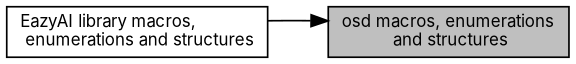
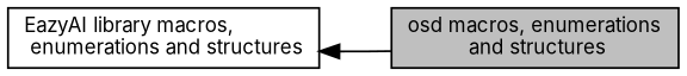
  digraph {
    rankdir=LR
    fontname=Inter
    node [color=black fontname=Inter fontsize=10 shape=box]
    n1 [height=0.2 label="EazyAI library macros,\l enumerations and structures" width=0.4]
    n2 [fillcolor=grey75 fontcolor=black height=0.2 label="osd macros, enumerations\l and structures" style=filled width=0.4]
-   n2 -> n1 [dir=back fontname=Inter fontsize=10 labelfontname=Helvetica labelfontsize=10 shape=plaintext style=solid]
+   n1 -> n2 [dir=back fontname=Inter fontsize=10 labelfontname=Helvetica labelfontsize=10 shape=plaintext style=solid]
  }
